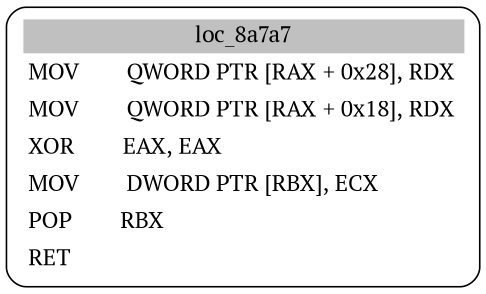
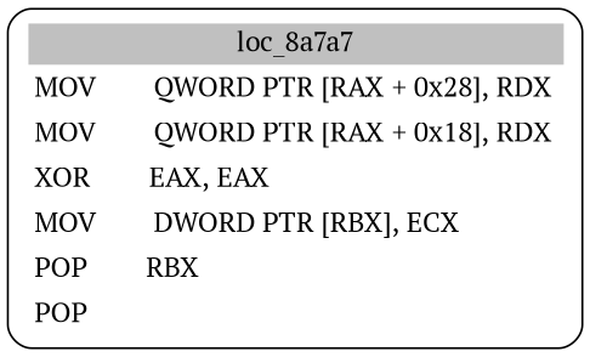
  digraph {
    fontname="PT Serif"
-   n1 [fontname="PT Serif" label=<<table border="0" cellborder="0" cellpadding="3"><tr><td align="center" colspan="2" bgcolor="grey">loc_8a7a7</td></tr><tr><td align="left">MOV        QWORD PTR [RAX + 0x28], RDX</td></tr><tr><td align="left">MOV        QWORD PTR [RAX + 0x18], RDX</td></tr><tr><td align="left">XOR        EAX, EAX</td></tr><tr><td align="left">MOV        DWORD PTR [RBX], ECX</td></tr><tr><td align="left">POP        RBX</td></tr><tr><td align="left">RET        </td></tr></table>> shape=Mrecord]
+   n1 [fontname="PT Serif" label=<<table border="0" cellborder="0" cellpadding="3"><tr><td align="center" colspan="2" bgcolor="grey">loc_8a7a7</td></tr><tr><td align="left">MOV        QWORD PTR [RAX + 0x28], RDX</td></tr><tr><td align="left">MOV        QWORD PTR [RAX + 0x18], RDX</td></tr><tr><td align="left">XOR        EAX, EAX</td></tr><tr><td align="left">MOV        DWORD PTR [RBX], ECX</td></tr><tr><td align="left">POP        RBX</td></tr><tr><td align="left">POP        </td></tr></table>> shape=Mrecord]
  }
